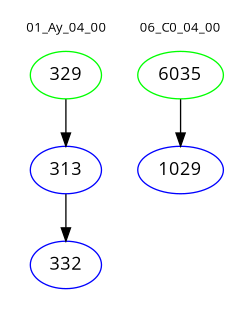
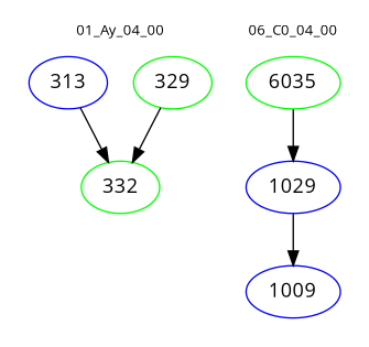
  digraph {
    fontname="Open Sans"
    node [color=blue fontname="Open Sans"]
    edge [color=black fontname="Open Sans"]
    n1 [color=green label=329]
-   n2 [label=332]
+   n2 [color=green label=332]
    n3 [label=313]
    n4 [color=green label=6035]
    n5 [label=1029]
+   n6 [label=1009]
    subgraph cluster_1 {
      color=white
      fontsize=10
      label="01_Ay_04_00"
      n1
      n2
      n3
    }
    subgraph cluster_2 {
      color=white
      fontsize=10
      label="06_C0_04_00"
      n4
      n5
+     n6
    }
-   n1 -> n3
+   n1 -> n2
    n3 -> n2
    n4 -> n5
+   n5 -> n6
  }
